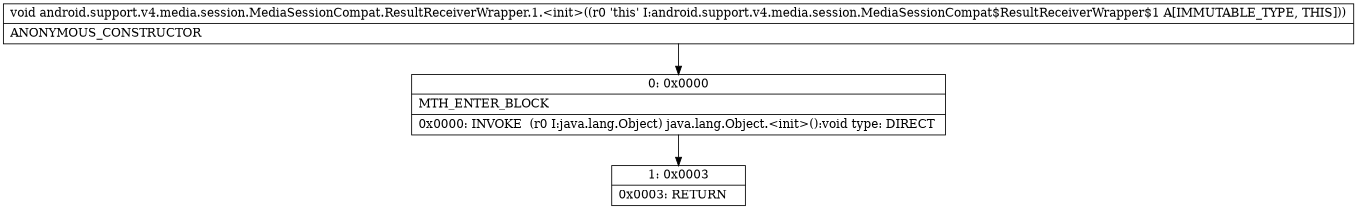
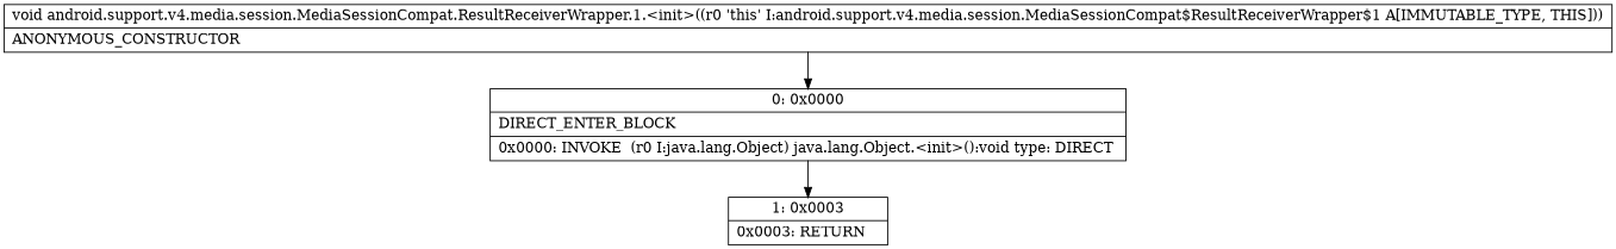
  digraph {
    node [shape=record]
-   n1 [label="{0\:\ 0x0000|MTH_ENTER_BLOCK\l|0x0000: INVOKE  (r0 I:java.lang.Object) java.lang.Object.\<init\>():void type: DIRECT \l}"]
+   n1 [label="{0\:\ 0x0000|DIRECT_ENTER_BLOCK\l|0x0000: INVOKE  (r0 I:java.lang.Object) java.lang.Object.\<init\>():void type: DIRECT \l}"]
    n2 [label="{1\:\ 0x0003|0x0003: RETURN   \l}"]
    n3 [label="{void android.support.v4.media.session.MediaSessionCompat.ResultReceiverWrapper.1.\<init\>((r0 'this' I:android.support.v4.media.session.MediaSessionCompat$ResultReceiverWrapper$1 A[IMMUTABLE_TYPE, THIS]))  | ANONYMOUS_CONSTRUCTOR\l}"]
    n1 -> n2
    n3 -> n1
  }
